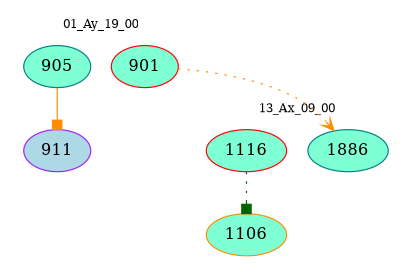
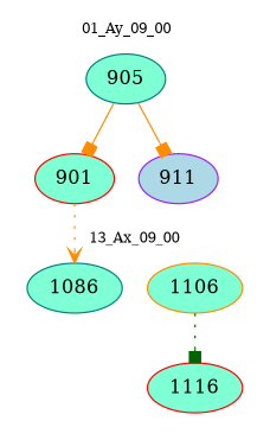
  digraph {
    node [color=teal fillcolor=aquamarine style=filled]
    edge [arrowhead=box color=darkorange style=dotted]
    n1 [color=darkorange label=1106]
-   n2 [label=1886]
+   n2 [label=1086]
    n3 [color=red label=1116]
    n4 [label=905]
    n5 [color=red label=901]
    n6 [color=purple fillcolor=lightblue label=911]
    subgraph cluster_1 {
      color=white
      fontsize=10
      label="13_Ax_09_00"
      n1
      n2
      n3
    }
    subgraph cluster_2 {
      color=white
      fontsize=10
-     label="01_Ay_19_00"
+     label="01_Ay_09_00"
      n4
      n5
      n6
    }
-   n3 -> n1 [color=darkgreen]
+   n1 -> n3 [color=darkgreen]
+   n4 -> n5 [style=solid]
    n4 -> n6 [style=solid]
    n5 -> n2 [arrowhead=vee]
  }
